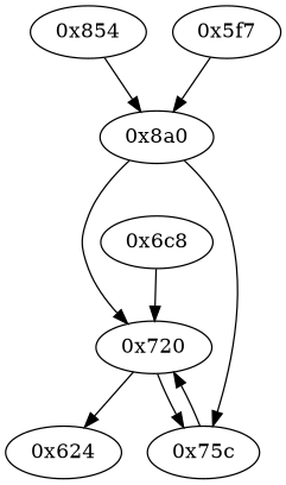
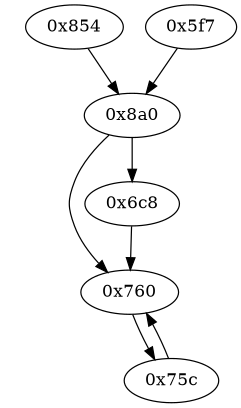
  strict digraph {
    "edge"="{}"
    file="/Users/mark/Documents//论文//第二篇论文//2018-08-24交论文后的备份/2019/CFG/small-programs/16b-1-1-0-0-dc-2-2-0/1528_recovered.dot"
    "graph"="{u'file': u'/Users/mark/Documents//\u8bba\u6587//\u7b2c\u4e8c\u7bc7\u8bba\u6587//2018-08-24\u4ea4\u8bba\u6587\u540e\u7684\u5907\u4efd/2019/CFG/small-programs/16b-1-1-0-0-dc-2-2-0/1528_recovered.dot'}"
    "node"="{u'opcode': u''}"
-   "0x760" [opcode="[u'str', u'str', u'ldr', u'ldr', u'ldr', u'ldr', u'cmp', u'mov', u'b']" label="0x720"]
-   "0x624" [opcode="[u'ldr', u'mov', u'bl', u'ldr']"]
+   "0x760" [opcode="[u'str', u'str', u'ldr', u'ldr', u'ldr', u'ldr', u'cmp', u'mov', u'b']"]
    n3 [label="0x75c" opcode="[u'ldr', u'ldr', u'ldrb', u'ldr', u'add', u'str', u'ldr', u'b']"]
    "0x6c8" [opcode="[u'ldr', u'str', u'ldr', u'b']"]
    "0x854" [opcode="[u'ldrb', u'str', u'ldr', u'b']"]
    "0x8a0" [opcode="[u'str', u'str', u'ldr', u'ldrb', u'strb', u'ldr', u'ldr', u'ldrb', u'cmp', u'mov', u'b']"]
    n7 [label="0x5f7" opcode="[u'push', u'add', u'sub', u'add', u'ldr', u'str', u'ldr', u'ldr', u'ldr', u'add', u'b']"]
-   "0x760" -> "0x624"
    "0x760" -> n3
    n3 -> "0x760"
    "0x6c8" -> "0x760"
    "0x854" -> "0x8a0"
    "0x8a0" -> "0x760"
-   "0x8a0" -> n3
+   "0x8a0" -> "0x6c8"
    n7 -> "0x8a0"
  }
